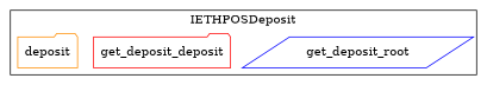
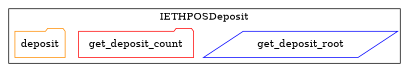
  strict digraph {
    node [shape=folder]
    n1 [label=get_deposit_root color=blue shape=parallelogram]
-   n2 [label=get_deposit_deposit color=red]
+   n2 [label=get_deposit_count color=red]
    n3 [label=deposit color=darkorange]
    subgraph cluster_1 {
      label="[Solidity]"
    }
    subgraph cluster_2 {
      label=IETHPOSDeposit
      n1
      n2
      n3
    }
  }
